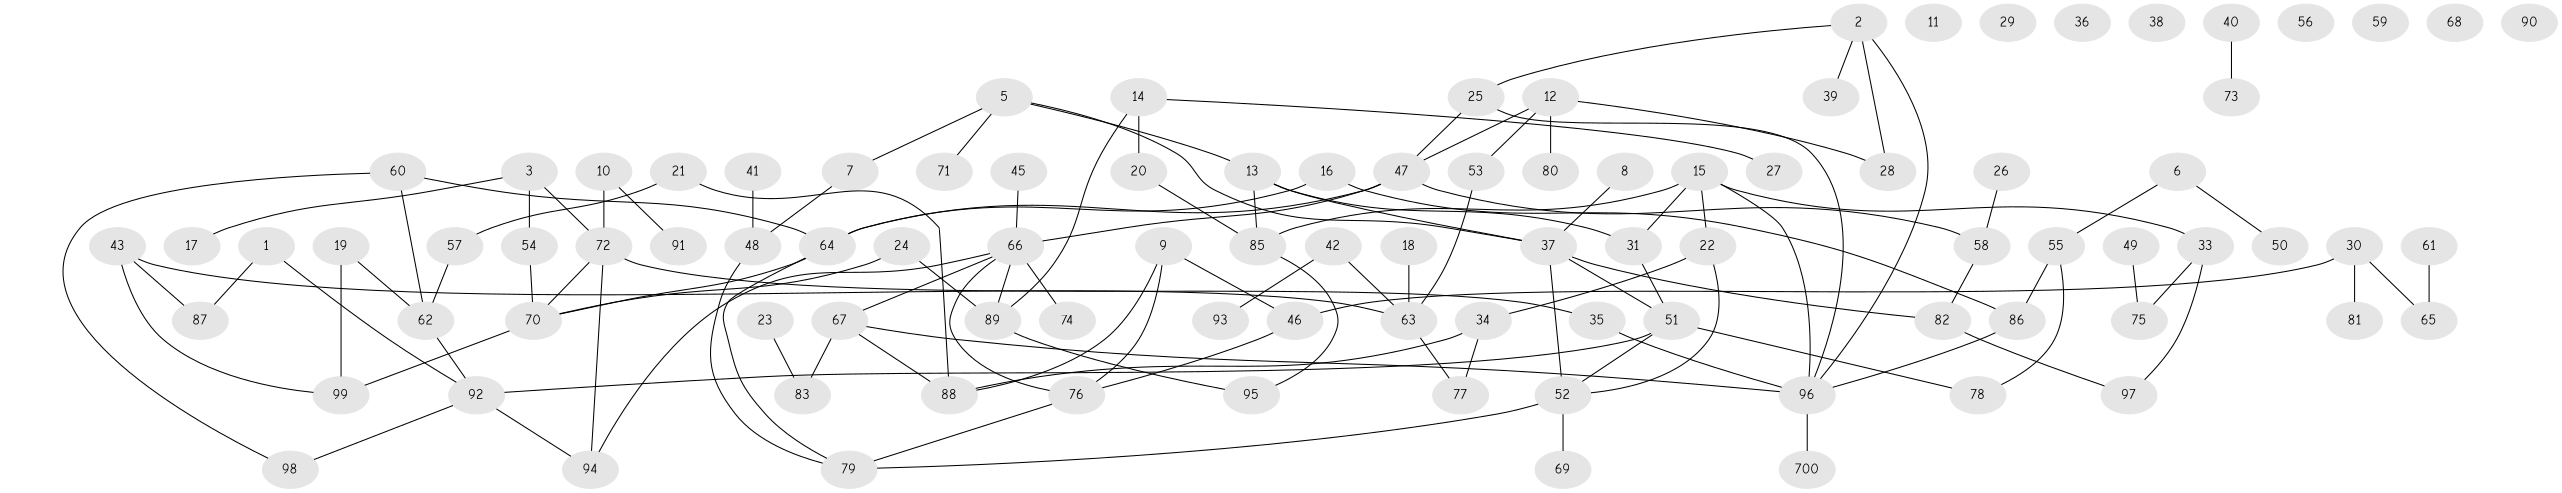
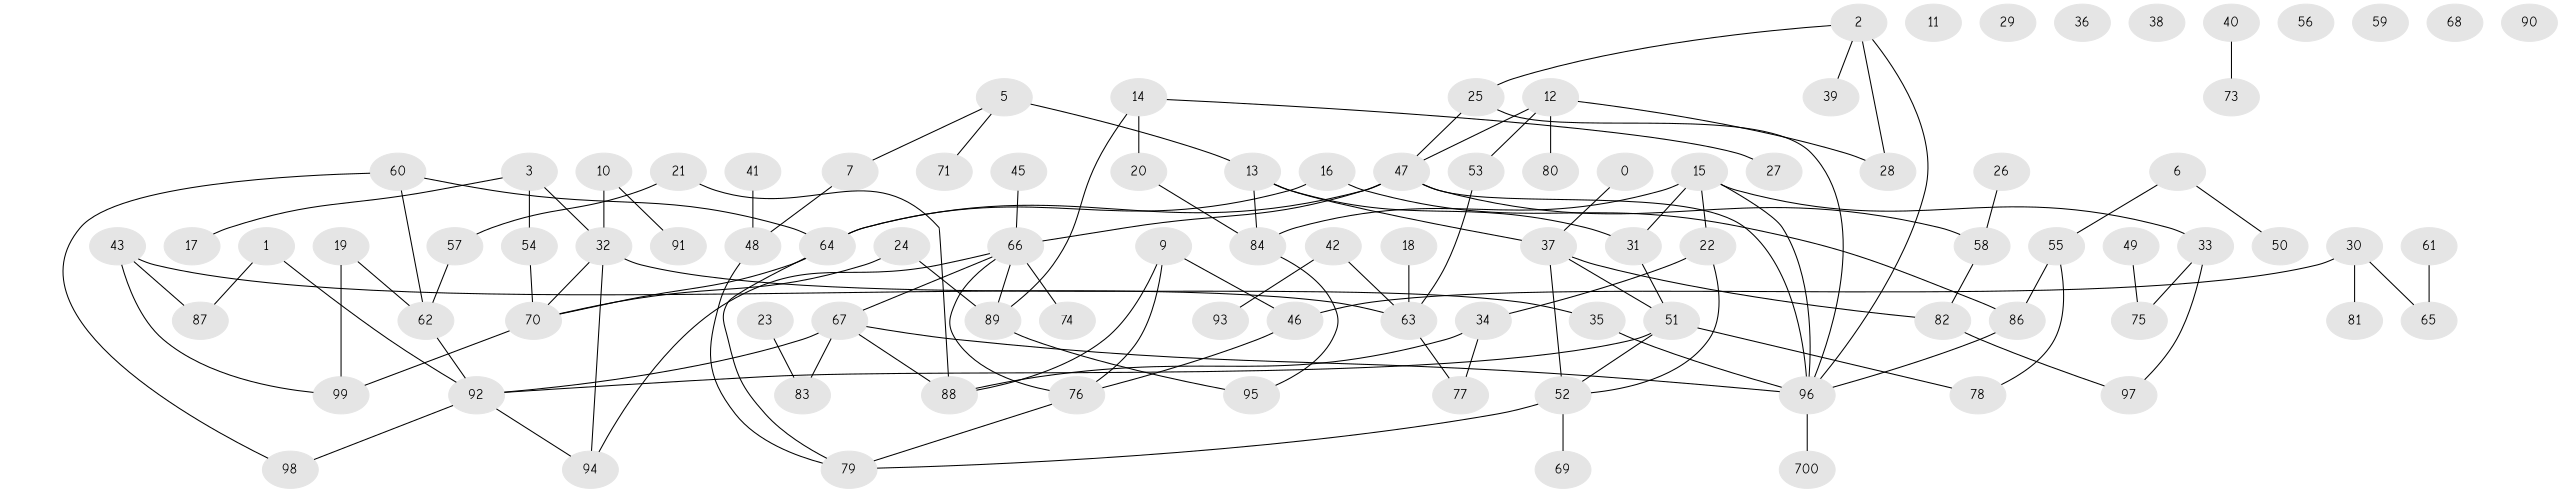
  graph {
    fontname="Comic Neue"
    node [color=gray90 fontname="Comic Neue" style=filled]
    edge [fontname="Comic Neue"]
    1
    87
    92
    94
    98
    2
    25
    28
    39
    96
    47
    n12 [label=700]
    3
    17
-   32 [label=72]
+   32
    54
    70
    35
    5
    7
    13
    37
    71
    48
    31
-   85
+   85 [label=84]
    52
    51
    82
    6
    50
    55
    86
    78
    79
-   8
+   8 [label=0]
    9
    46
    76
    88
    10
    91
    11
    12
    53
    80
    64
    58
    66
    63
    95
    14
    20
    27
    89
    15
    22
    33
    34
    75
    97
    16
    18
    77
    19
    62
    99
    21
    57
    69
    23
    83
    24
    26
    29
    30
    65
    81
    36
    38
    40
    73
    41
    42
    93
    43
    45
    67
    74
    49
    56
    59
    60
    61
    68
    90
    1 -- 87
    1 -- 92
    92 -- 94
    92 -- 98
    2 -- 25
    2 -- 28
    2 -- 39
    2 -- 96
    25 -- 96
    25 -- 47
    96 -- n12
+   47 -- 96
    47 -- 64
    47 -- 58
    47 -- 66
    3 -- 17
    3 -- 32
    3 -- 54
    32 -- 94
    32 -- 70
    32 -- 35
    54 -- 70
    70 -- 99
    35 -- 96
    5 -- 7
    5 -- 13
-   5 -- 37
    5 -- 71
    7 -- 48
    13 -- 37
    13 -- 31
    13 -- 85
    37 -- 52
    37 -- 51
    37 -- 82
    48 -- 79
    31 -- 51
    85 -- 95
    52 -- 79
    52 -- 69
    51 -- 92
    51 -- 52
    51 -- 78
    82 -- 97
    6 -- 50
    6 -- 55
    55 -- 86
    55 -- 78
    86 -- 96
    8 -- 37
    9 -- 46
    9 -- 76
    9 -- 88
    46 -- 76
    76 -- 79
    10 -- 32
    10 -- 91
    12 -- 28
    12 -- 47
    12 -- 53
    12 -- 80
    53 -- 63
    64 -- 70
    64 -- 79
    58 -- 82
    66 -- 94
    66 -- 76
    66 -- 89
    66 -- 67
    66 -- 74
    63 -- 77
    14 -- 20
    14 -- 27
    14 -- 89
    20 -- 85
    89 -- 95
    15 -- 96
    15 -- 31
    15 -- 85
    15 -- 22
    15 -- 33
    22 -- 52
    22 -- 34
    33 -- 75
    33 -- 97
    34 -- 88
    34 -- 77
    16 -- 86
    16 -- 64
    18 -- 63
    19 -- 62
    19 -- 99
    62 -- 92
    21 -- 88
    21 -- 57
    57 -- 62
    23 -- 83
    24 -- 70
    24 -- 89
    26 -- 58
    30 -- 46
    30 -- 65
    30 -- 81
    40 -- 73
    41 -- 48
    42 -- 63
    42 -- 93
    43 -- 87
    43 -- 63
    43 -- 99
    45 -- 66
+   67 -- 92
    67 -- 96
    67 -- 88
    67 -- 83
    49 -- 75
    60 -- 98
    60 -- 64
    60 -- 62
    61 -- 65
  }
